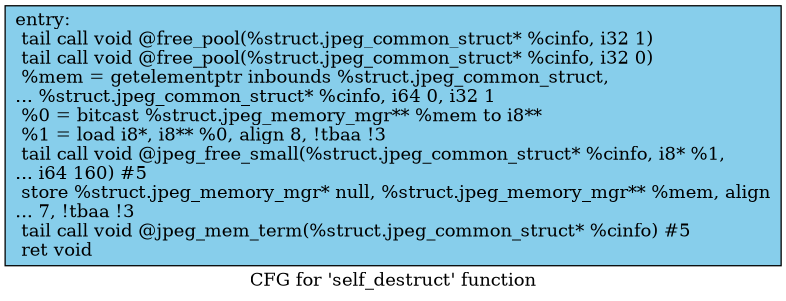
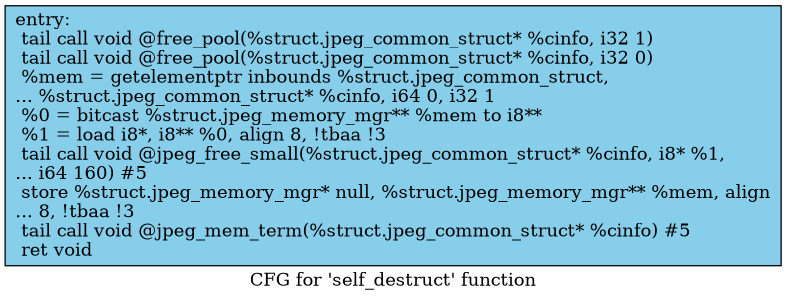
  digraph {
    label="CFG for 'self_destruct' function"
-   n1 [fillcolor=skyblue label="{entry:\l  tail call void @free_pool(%struct.jpeg_common_struct* %cinfo, i32 1)\l  tail call void @free_pool(%struct.jpeg_common_struct* %cinfo, i32 0)\l  %mem = getelementptr inbounds %struct.jpeg_common_struct,\l... %struct.jpeg_common_struct* %cinfo, i64 0, i32 1\l  %0 = bitcast %struct.jpeg_memory_mgr** %mem to i8**\l  %1 = load i8*, i8** %0, align 8, !tbaa !3\l  tail call void @jpeg_free_small(%struct.jpeg_common_struct* %cinfo, i8* %1,\l... i64 160) #5\l  store %struct.jpeg_memory_mgr* null, %struct.jpeg_memory_mgr** %mem, align\l... 7, !tbaa !3\l  tail call void @jpeg_mem_term(%struct.jpeg_common_struct* %cinfo) #5\l  ret void\l}" shape=record style=filled]
+   n1 [fillcolor=skyblue label="{entry:\l  tail call void @free_pool(%struct.jpeg_common_struct* %cinfo, i32 1)\l  tail call void @free_pool(%struct.jpeg_common_struct* %cinfo, i32 0)\l  %mem = getelementptr inbounds %struct.jpeg_common_struct,\l... %struct.jpeg_common_struct* %cinfo, i64 0, i32 1\l  %0 = bitcast %struct.jpeg_memory_mgr** %mem to i8**\l  %1 = load i8*, i8** %0, align 8, !tbaa !3\l  tail call void @jpeg_free_small(%struct.jpeg_common_struct* %cinfo, i8* %1,\l... i64 160) #5\l  store %struct.jpeg_memory_mgr* null, %struct.jpeg_memory_mgr** %mem, align\l... 8, !tbaa !3\l  tail call void @jpeg_mem_term(%struct.jpeg_common_struct* %cinfo) #5\l  ret void\l}" shape=record style=filled]
  }
